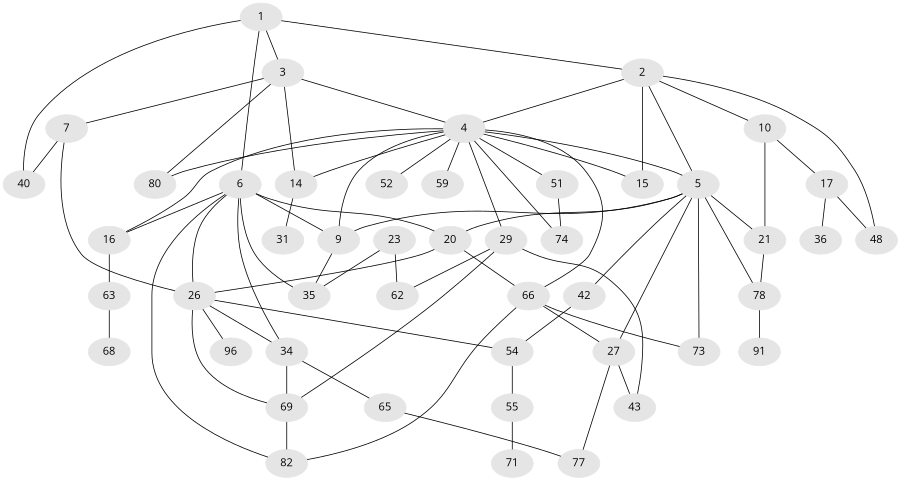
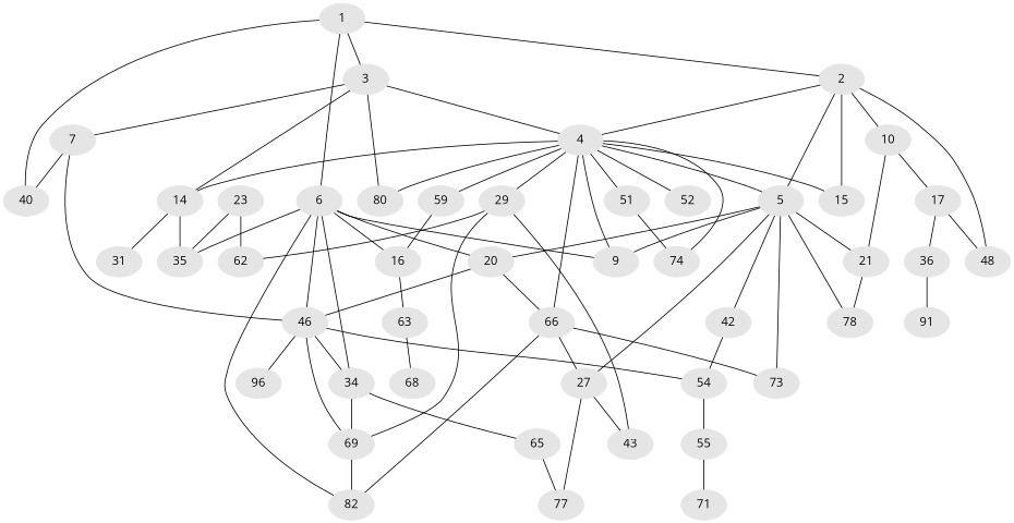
  graph {
    fontname="Open Sans"
    node [color=gray90 fontname="Open Sans" style=filled]
    edge [fontname="Open Sans"]
    1 [super="+28"]
    2 [super="+33"]
    3 [super="+11"]
    6 [super="+12+89"]
    40 [super="+57"]
    4 [super="+8+87+44+39"]
    5 [super="+25+22+24"]
    10 [super="+18"]
    15 [super="+67"]
    48 [super="+96"]
    7 [super="+94"]
    14
    80
    9 [super="+53+58"]
    16
    20 [super="+64"]
-   26 [super="+32+45+60+37"]
+   26 [super="+32+45+60+37" label=46]
    34
    35 [super="+49+61+79"]
    82
    29 [super="+75+41"]
    51
    52
    59
    66
    74
    21 [super="+46"]
    27
    42
    73
    78
    17 [super="+81"]
    31 [super="+83"]
    36
    63
    62
    69 [super="+90+93+85"]
    43
    77
    54
    91
    n42 [label=96]
    65
    23 [super="+56"]
    68
    55
    71
    1 -- 2
    1 -- 3
    1 -- 6
    1 -- 40
    2 -- 4
    2 -- 5
    2 -- 10
    2 -- 15 [weight=2]
    2 -- 48
    3 -- 4
    3 -- 7
    3 -- 14
    3 -- 80
    6 -- 9
    6 -- 16
    6 -- 20
    6 -- 26
    6 -- 34
    6 -- 35 [weight=2]
    6 -- 82
    4 -- 5
    4 -- 15
    4 -- 14
    4 -- 80
    4 -- 9
-   4 -- 16
+   59 -- 16
    4 -- 29
    4 -- 51
    4 -- 52
    4 -- 59
    4 -- 66
    4 -- 74
    5 -- 9
    5 -- 20
    5 -- 21
    5 -- 27
    5 -- 42
    5 -- 73
    5 -- 78
    10 -- 21
    10 -- 17
    7 -- 40
    7 -- 26
    14 -- 31
-   9 -- 35
+   14 -- 35
    16 -- 63
    20 -- 26
    20 -- 66
    26 -- 34
    26 -- 69
    26 -- 54
    26 -- n42
    34 -- 69
    34 -- 65
    29 -- 62
    29 -- 69
    29 -- 43
    51 -- 74
    66 -- 82
    66 -- 27
    66 -- 73
    21 -- 78
    27 -- 43
    27 -- 77
    42 -- 54
-   78 -- 91
+   36 -- 91
    17 -- 48 [weight=2]
    17 -- 36
    63 -- 68
    69 -- 82
    54 -- 55
    65 -- 77
    23 -- 35
    23 -- 62
    55 -- 71
  }
